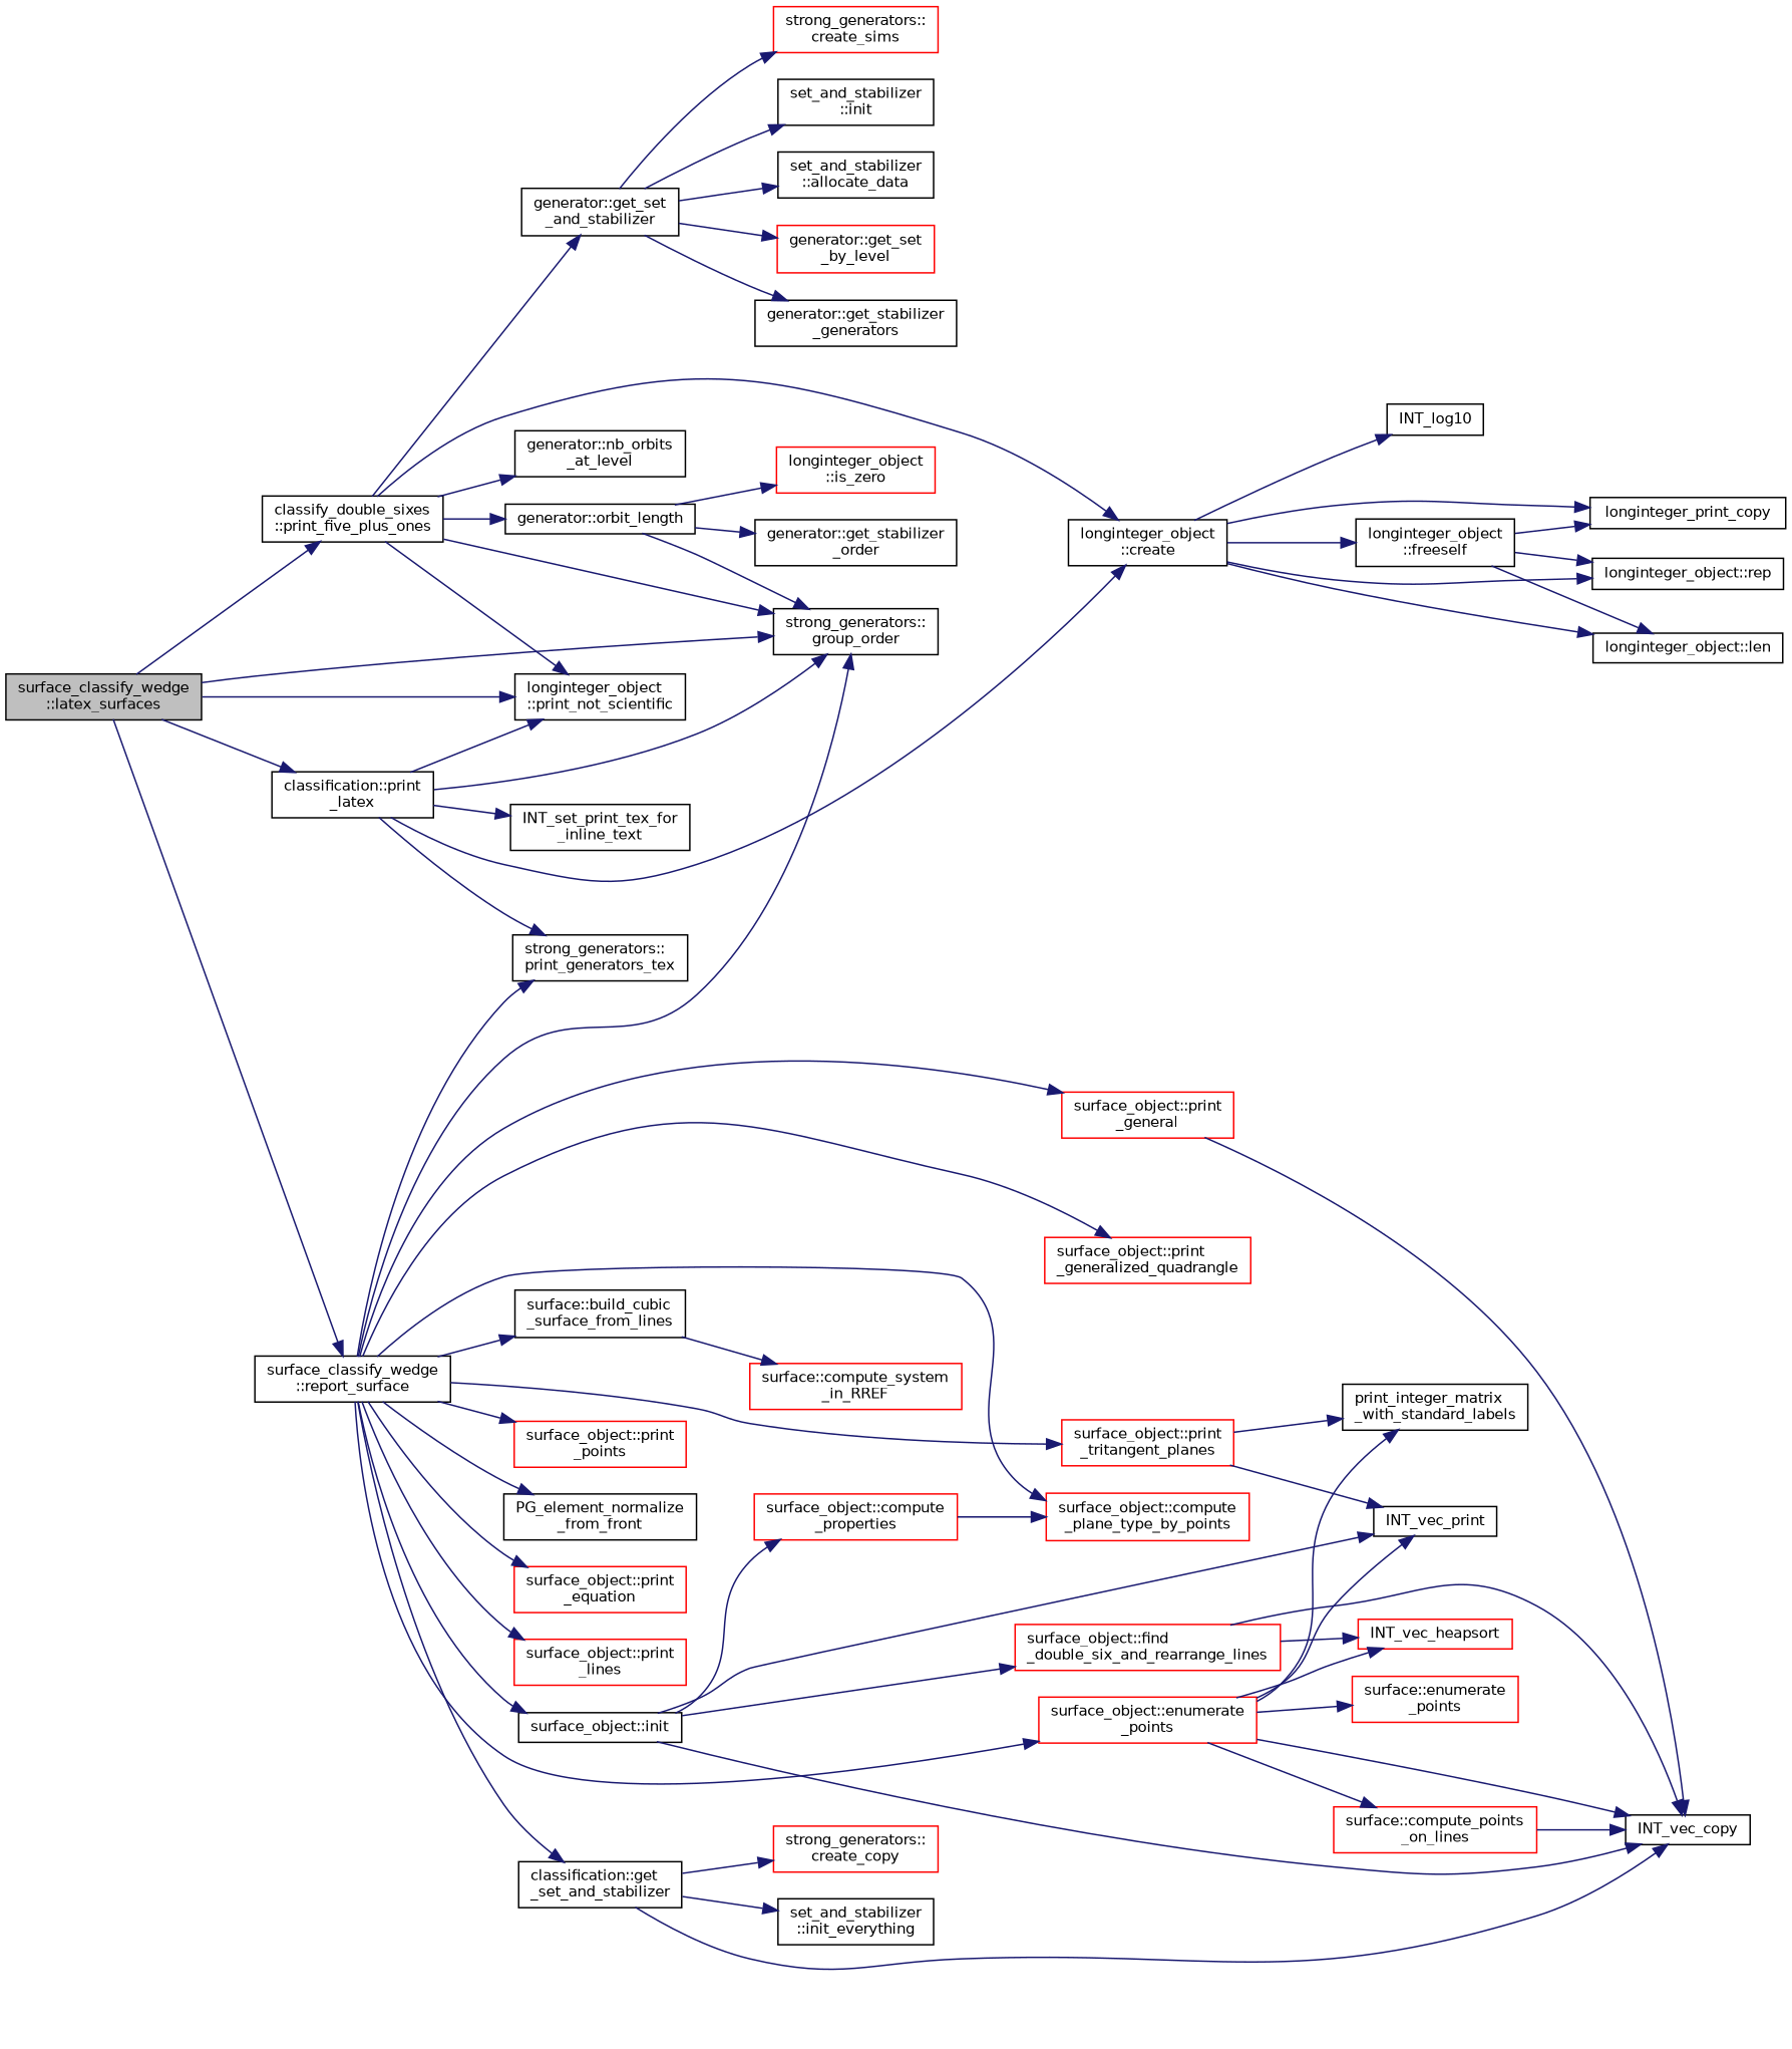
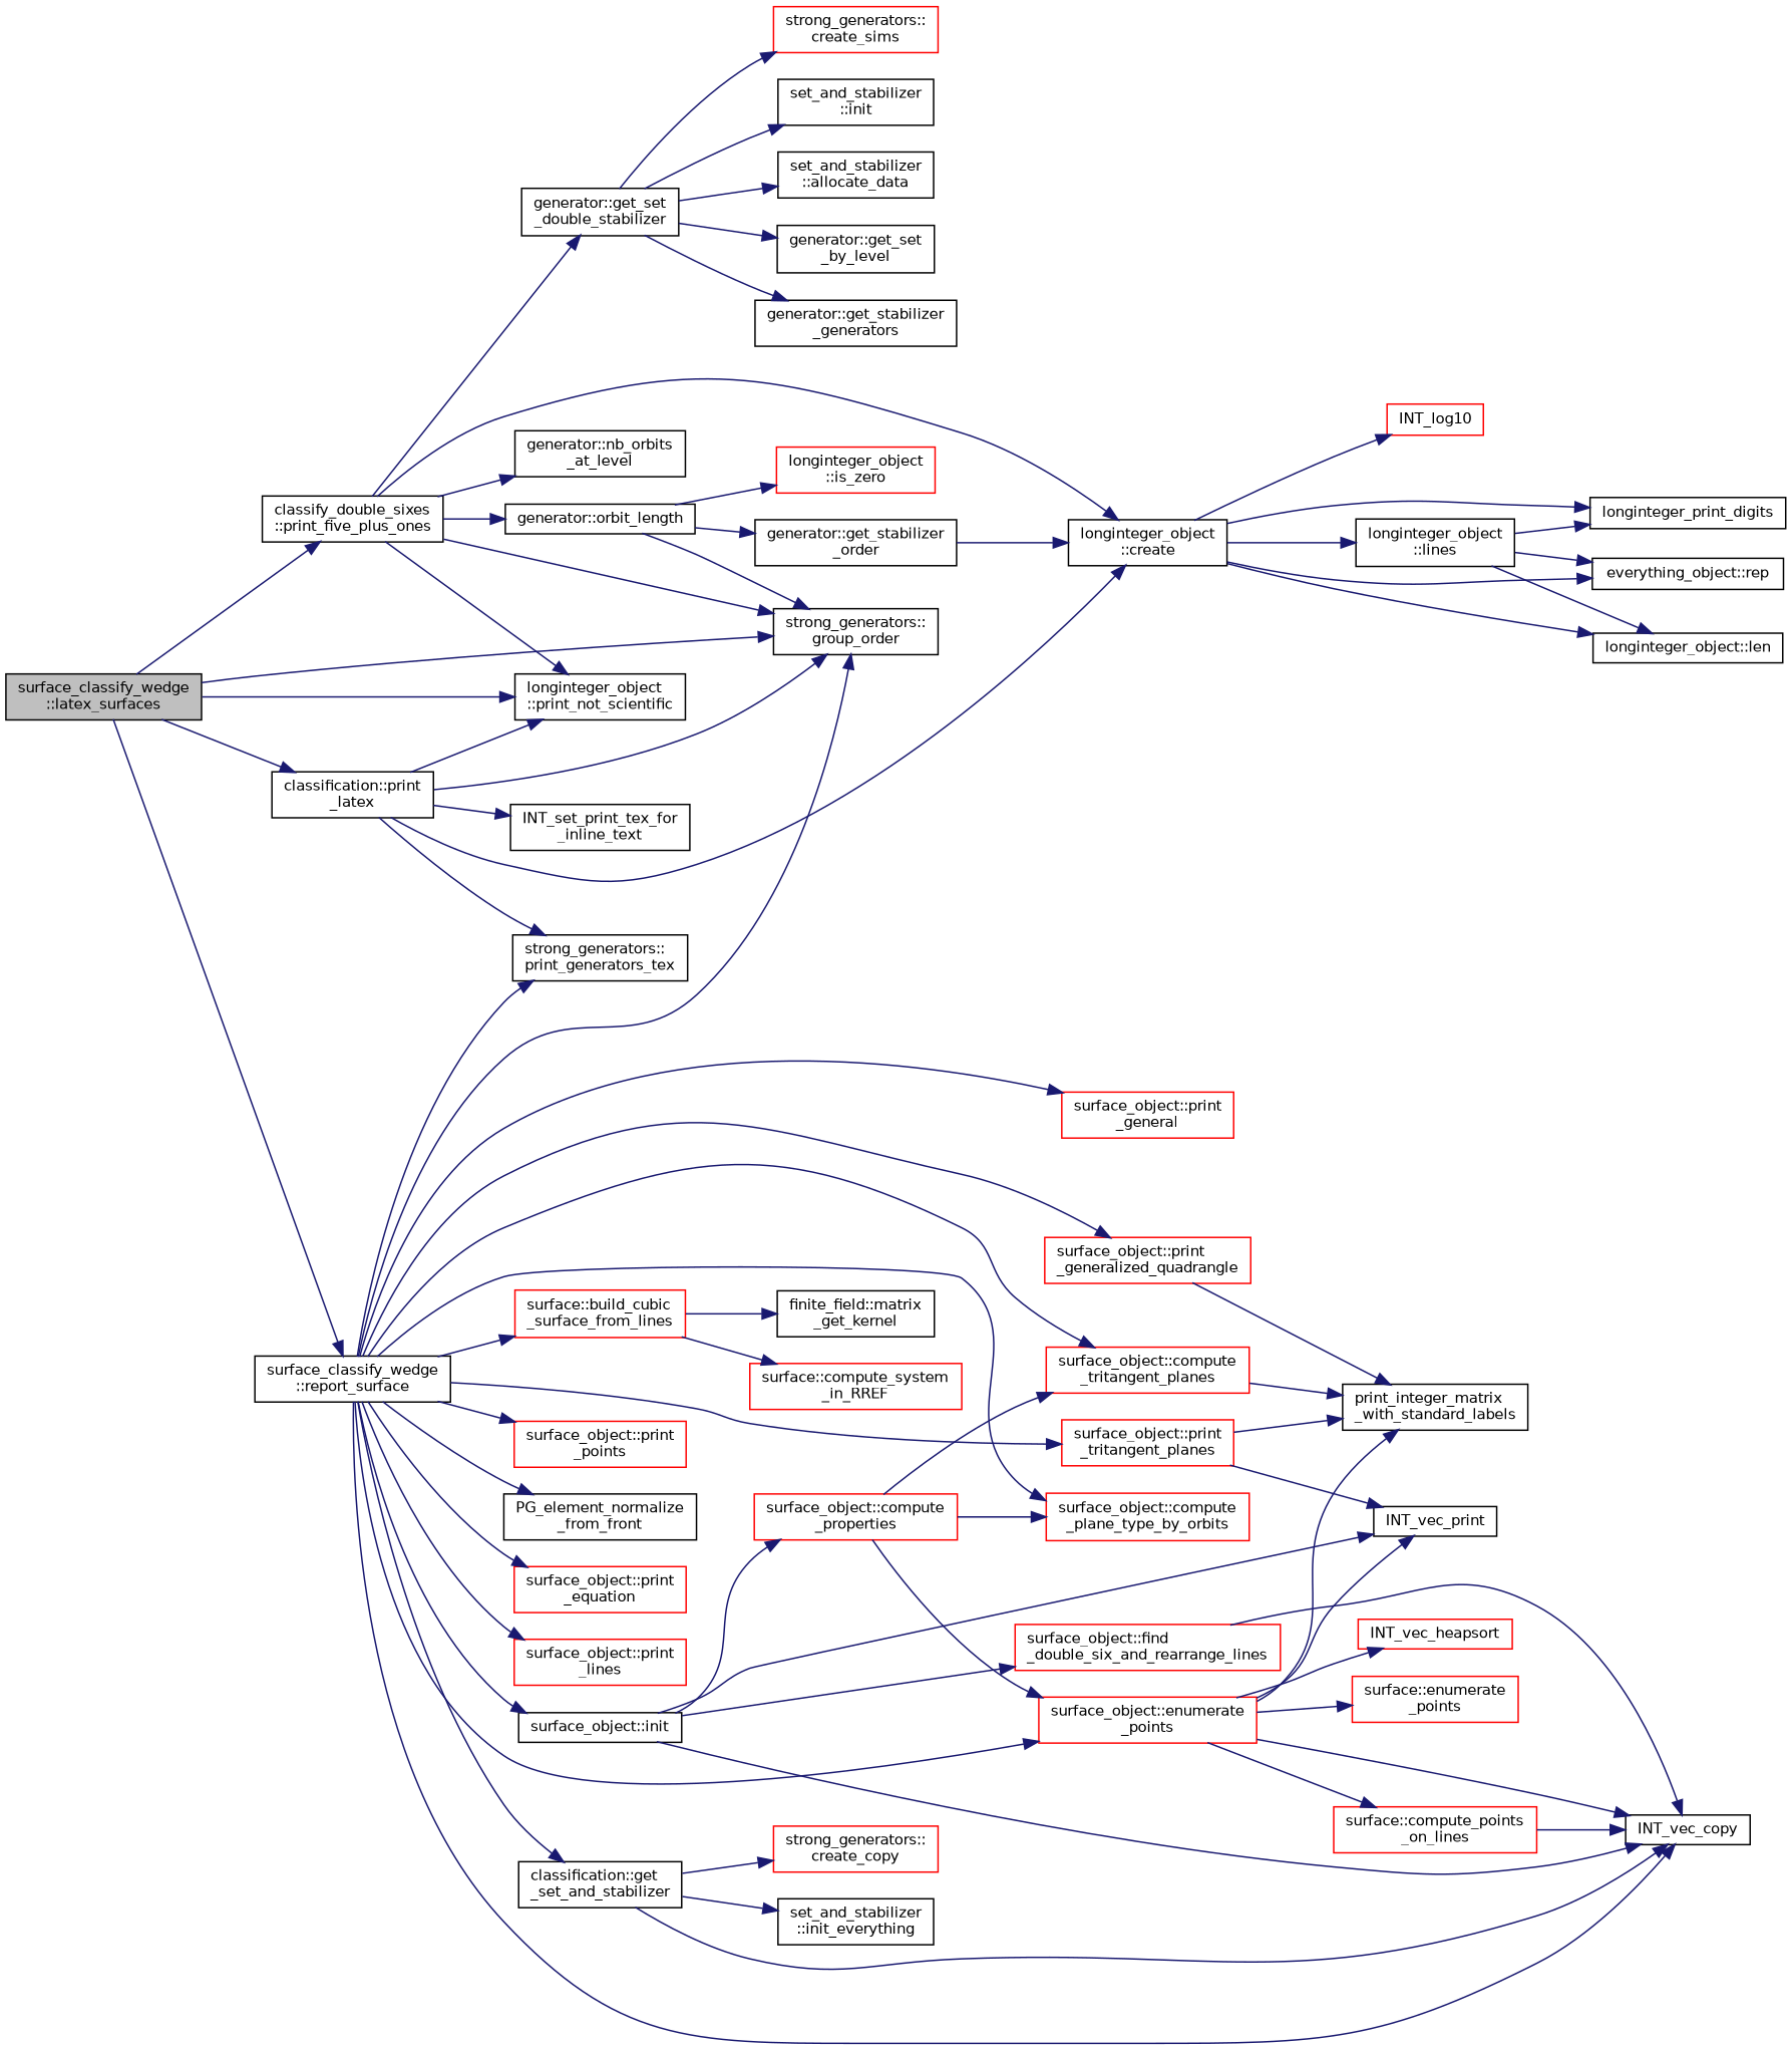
  digraph {
    rankdir=LR
    node [color=black fillcolor=white fontname=Helvetica fontsize=10 shape=record style=filled]
    edge [color=midnightblue fontname=Helvetica fontsize=10 labelfontname=Helvetica labelfontsize=10 style=solid]
    n1 [fillcolor=grey75 fontcolor=black height=0.2 label="surface_classify_wedge\l::latex_surfaces" width=0.4]
    n2 [height=0.2 label="strong_generators::\lgroup_order" width=0.4]
    n3 [height=0.2 label="longinteger_object\l::print_not_scientific" width=0.4]
    n4 [height=0.2 label="classify_double_sixes\l::print_five_plus_ones" width=0.4]
    n5 [height=0.2 label="classification::print\l_latex" width=0.4]
    n6 [height=0.2 label="surface_classify_wedge\l::report_surface" width=0.4]
    n7 [height=0.2 label="generator::nb_orbits\l_at_level" width=0.4]
    n8 [height=0.2 label="longinteger_object\l::create" width=0.4]
-   n9 [height=0.2 label="generator::get_set\l_and_stabilizer" width=0.4]
+   n9 [height=0.2 label="generator::get_set\l_double_stabilizer" width=0.4]
    n10 [height=0.2 label="generator::orbit_length" width=0.4]
    n11 [height=0.2 label="INT_set_print_tex_for\l_inline_text" width=0.4]
    n12 [height=0.2 label="strong_generators::\lprint_generators_tex" width=0.4]
    n13 [height=0.2 label="classification::get\l_set_and_stabilizer" width=0.4]
    n14 [height=0.2 label=INT_vec_copy width=0.4]
-   n15 [height=0.2 label="surface::build_cubic\l_surface_from_lines" width=0.4]
+   n15 [color=red height=0.2 label="surface::build_cubic\l_surface_from_lines" width=0.4]
    n16 [height=0.2 label="PG_element_normalize\l_from_front" width=0.4]
    n17 [height=0.2 label="surface_object::init" width=0.4]
    n18 [color=red height=0.2 label="surface_object::enumerate\l_points" width=0.4]
-   n19 [color=red height=0.2 label="surface_object::compute\l_plane_type_by_points" width=0.4]
+   n19 [color=red height=0.2 label="surface_object::compute\l_plane_type_by_orbits" width=0.4]
+   n20 [color=red height=0.2 label="surface_object::compute\l_tritangent_planes" width=0.4]
    n21 [color=red height=0.2 label="surface_object::print\l_equation" width=0.4]
    n22 [color=red height=0.2 label="surface_object::print\l_general" width=0.4]
    n23 [color=red height=0.2 label="surface_object::print\l_lines" width=0.4]
    n24 [color=red height=0.2 label="surface_object::print\l_points" width=0.4]
    n25 [color=red height=0.2 label="surface_object::print\l_tritangent_planes" width=0.4]
    n26 [color=red height=0.2 label="surface_object::print\l_generalized_quadrangle" width=0.4]
-   n27 [height=0.2 label="longinteger_object\l::freeself" width=0.4]
-   n28 [height=0.2 label=longinteger_print_copy width=0.4]
-   n29 [height=0.2 label="longinteger_object::rep" width=0.4]
+   n27 [height=0.2 label="longinteger_object\l::lines" width=0.4]
+   n28 [height=0.2 label=longinteger_print_digits width=0.4]
+   n29 [height=0.2 label="everything_object::rep" width=0.4]
    n30 [height=0.2 label="longinteger_object::len" width=0.4]
-   n31 [height=0.2 label=INT_log10 width=0.4]
+   n31 [color=red height=0.2 label=INT_log10 width=0.4]
    n32 [height=0.2 label="set_and_stabilizer\l::init" width=0.4]
    n33 [height=0.2 label="set_and_stabilizer\l::allocate_data" width=0.4]
-   n34 [color=red height=0.2 label="generator::get_set\l_by_level" width=0.4]
+   n34 [height=0.2 label="generator::get_set\l_by_level" width=0.4]
    n35 [height=0.2 label="generator::get_stabilizer\l_generators" width=0.4]
    n36 [color=red height=0.2 label="strong_generators::\lcreate_sims" width=0.4]
    n37 [height=0.2 label="generator::get_stabilizer\l_order" width=0.4]
    n38 [color=red height=0.2 label="longinteger_object\l::is_zero" width=0.4]
    n39 [color=red height=0.2 label="strong_generators::\lcreate_copy" width=0.4]
    n40 [height=0.2 label="set_and_stabilizer\l::init_everything" width=0.4]
    n41 [color=red height=0.2 label="surface::compute_system\l_in_RREF" width=0.4]
+   n42 [height=0.2 label="finite_field::matrix\l_get_kernel" width=0.4]
    n43 [height=0.2 label=INT_vec_print width=0.4]
    n44 [color=red height=0.2 label="surface_object::find\l_double_six_and_rearrange_lines" width=0.4]
    n45 [color=red height=0.2 label="surface_object::compute\l_properties" width=0.4]
    n46 [color=red height=0.2 label=INT_vec_heapsort width=0.4]
    n47 [color=red height=0.2 label="surface::enumerate\l_points" width=0.4]
    n48 [height=0.2 label="print_integer_matrix\l_with_standard_labels" width=0.4]
    n49 [color=red height=0.2 label="surface::compute_points\l_on_lines" width=0.4]
    n1 -> n2
    n1 -> n3
    n1 -> n4
    n1 -> n5
    n1 -> n6
    n4 -> n2
    n4 -> n3
    n4 -> n7
    n4 -> n8
    n4 -> n9
    n4 -> n10
    n5 -> n2
    n5 -> n3
    n5 -> n8
    n5 -> n11
    n5 -> n12
    n6 -> n2
    n6 -> n12
    n6 -> n13
-   n22 -> n14
+   n6 -> n14
    n6 -> n15
    n6 -> n16
    n6 -> n17
    n6 -> n18
    n6 -> n19
+   n6 -> n20
    n6 -> n21
    n6 -> n22
    n6 -> n23
    n6 -> n24
    n6 -> n25
    n6 -> n26
    n8 -> n27
    n8 -> n28
    n8 -> n29
    n8 -> n30
    n8 -> n31
    n9 -> n32
    n9 -> n33
    n9 -> n34
    n9 -> n35
    n9 -> n36
    n10 -> n2
    n10 -> n37
    n10 -> n38
    n13 -> n14
    n13 -> n39
    n13 -> n40
    n15 -> n41
+   n15 -> n42
    n17 -> n14
    n17 -> n43
    n17 -> n44
    n17 -> n45
    n18 -> n14
    n18 -> n43
    n18 -> n46
    n18 -> n47
    n18 -> n48
    n18 -> n49
+   n20 -> n48
    n25 -> n43
    n25 -> n48
+   n26 -> n48
    n27 -> n28
    n27 -> n29
    n27 -> n30
+   n37 -> n8
    n44 -> n14
-   n44 -> n46
+   n45 -> n18
    n45 -> n19
+   n45 -> n20
    n49 -> n14
  }
